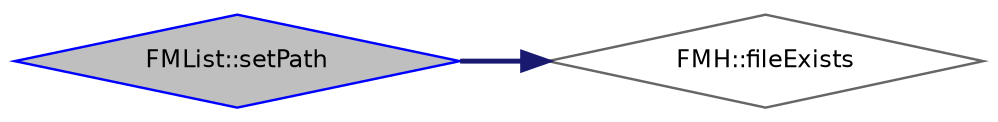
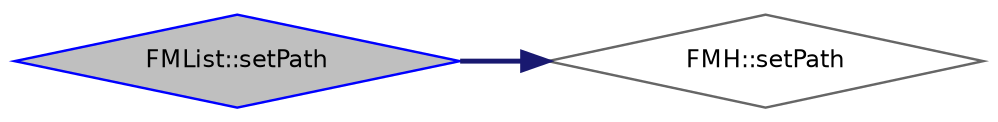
  digraph {
    rankdir=LR
    node [fontname=Helvetica fontsize=10 shape=diamond style=filled]
    n1 [color=blue fillcolor=grey75 fontcolor=black height=0.2 label="FMList::setPath" width=0.4]
-   n2 [color=gray40 fillcolor=white height=0.2 label="FMH::fileExists" width=0.4]
+   n2 [color=gray40 fillcolor=white height=0.2 label="FMH::setPath" width=0.4]
    n1 -> n2 [color=midnightblue fontname=Helvetica fontsize=10 labelfontname=Helvetica labelfontsize=10 style=bold]
  }
